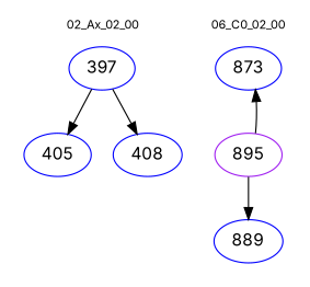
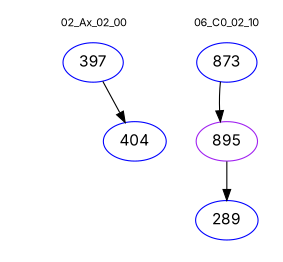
  digraph {
    fontname=Inter
    node [color=blue fontname=Inter]
    edge [color=black fontname=Inter]
    n1 [label=397]
-   n2 [label=405]
-   n3 [label=408]
+   n3 [label=404]
    n4 [label=873]
    n5 [color=purple label=895]
-   n6 [label=889]
+   n6 [label=289]
    subgraph cluster_1 {
      color=white
      fontsize=10
      label="02_Ax_02_00"
      n1
-     n2
      n3
    }
    subgraph cluster_2 {
      color=white
      fontsize=10
-     label="06_C0_02_00"
+     label="06_C0_02_10"
      n4
      n5
      n6
    }
-   n1 -> n2
    n1 -> n3
-   n5 -> n4
+   n4 -> n5
    n5 -> n6
  }
